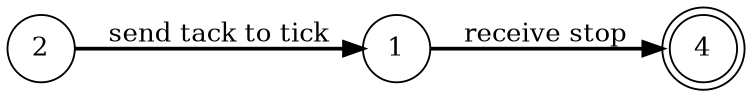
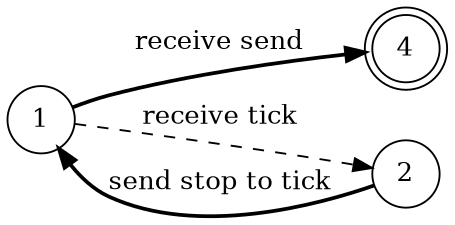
  digraph {
    rankdir=LR
    node [shape=circle]
    edge [style=bold]
    n1 [label=1]
    n2 [label=4 shape=doublecircle]
    n3 [label=2]
-   n1 -> n2 [label="receive stop"]
-   n3 -> n1 [label="send tack to tick"]
+   n1 -> n2 [label="receive send"]
+   n1 -> n3 [label="receive tick" style=dashed]
+   n3 -> n1 [label="send stop to tick"]
  }
